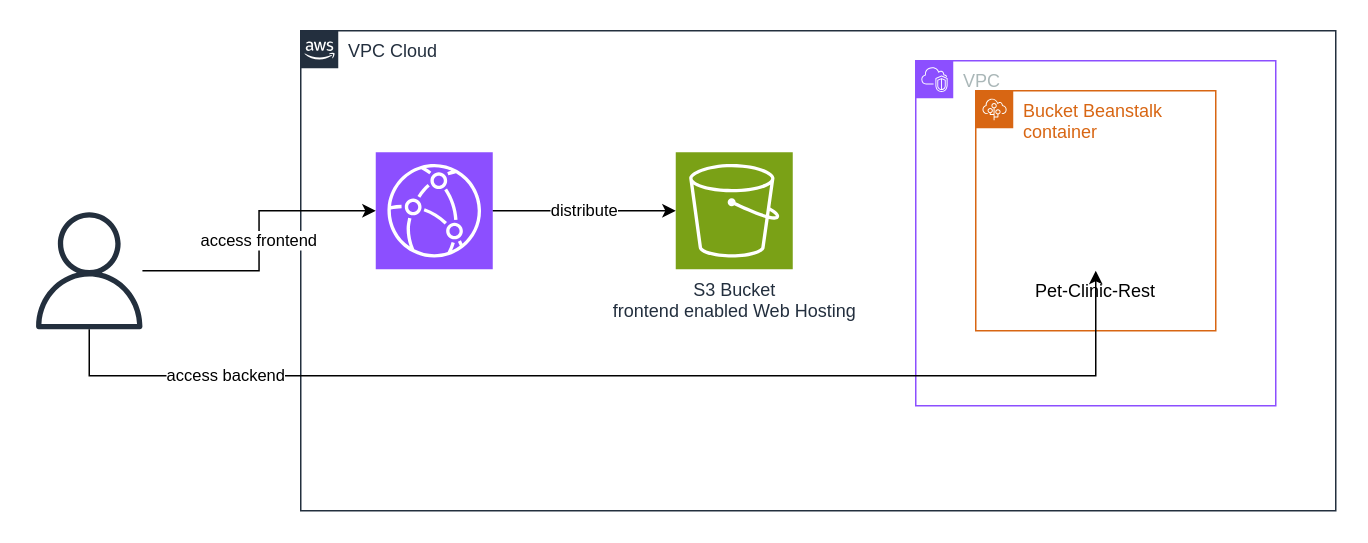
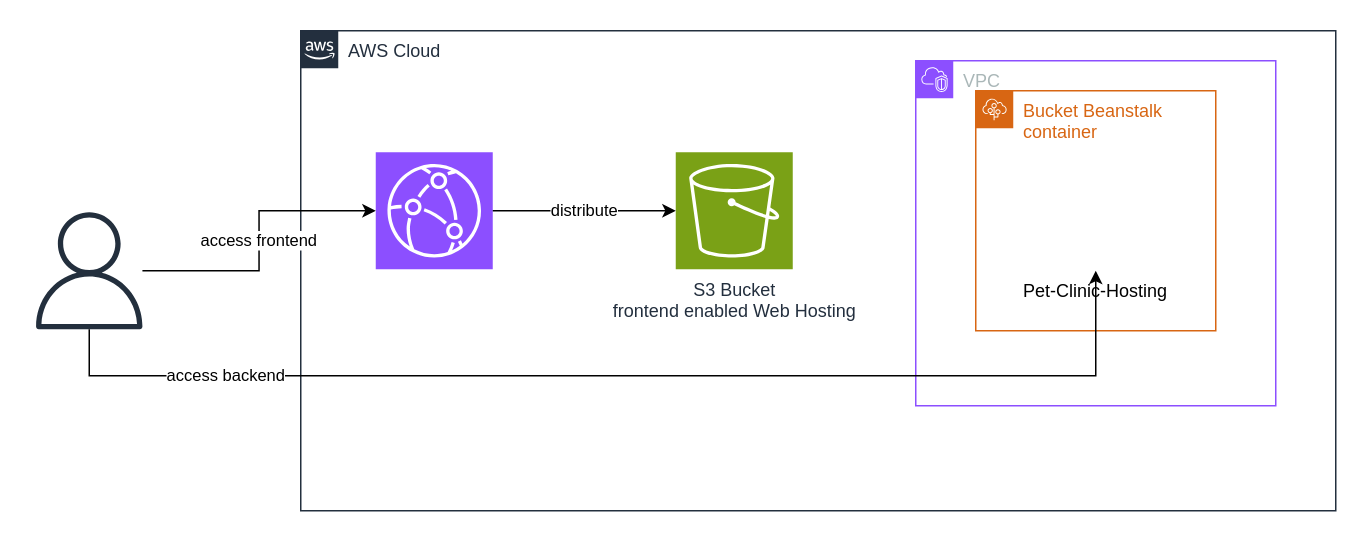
  <mxCell id="0" />
  <mxCell id="1" parent="0" />
  <mxCell id="2" value="Bucket Beanstalk container" style="points=[[0,0],[0.25,0],[0.5,0],[0.75,0],[1,0],[1,0.25],[1,0.5],[1,0.75],[1,1],[0.75,1],[0.5,1],[0.25,1],[0,1],[0,0.75],[0,0.5],[0,0.25]];outlineConnect=0;gradientColor=none;html=1;whiteSpace=wrap;fontSize=12;fontStyle=0;container=1;pointerEvents=0;collapsible=0;recursiveResize=0;shape=mxgraph.aws4.group;grIcon=mxgraph.aws4.group_elastic_beanstalk;strokeColor=#D86613;fillColor=none;verticalAlign=top;align=left;spacingLeft=30;fontColor=#D86613;dashed=0;" vertex="1" parent="1"><mxGeometry x="650" y="60" width="160" height="160" as="geometry" /></mxCell>
- <mxCell id="3" value="Pet-Clinic-Rest" style="shape=image;verticalLabelPosition=bottom;labelBackgroundColor=default;verticalAlign=top;aspect=fixed;imageAspect=0;image=https://dz2cdn1.dzone.com/storage/temp/12434118-spring-boot-logo.png;" vertex="1" parent="2"><mxGeometry x="35.97" y="41" width="88.06" height="79" as="geometry" /></mxCell>
+ <mxCell id="3" value="Pet-Clinic-Hosting" style="shape=image;verticalLabelPosition=bottom;labelBackgroundColor=default;verticalAlign=top;aspect=fixed;imageAspect=0;image=https://dz2cdn1.dzone.com/storage/temp/12434118-spring-boot-logo.png;" vertex="1" parent="2"><mxGeometry x="35.97" y="41" width="88.06" height="79" as="geometry" /></mxCell>
  <mxCell id="4" value="S3 Bucket&lt;br&gt;frontend enabled Web Hosting" style="sketch=0;points=[[0,0,0],[0.25,0,0],[0.5,0,0],[0.75,0,0],[1,0,0],[0,1,0],[0.25,1,0],[0.5,1,0],[0.75,1,0],[1,1,0],[0,0.25,0],[0,0.5,0],[0,0.75,0],[1,0.25,0],[1,0.5,0],[1,0.75,0]];outlineConnect=0;fontColor=#232F3E;fillColor=#7AA116;strokeColor=#ffffff;dashed=0;verticalLabelPosition=bottom;verticalAlign=top;align=center;html=1;fontSize=12;fontStyle=0;aspect=fixed;shape=mxgraph.aws4.resourceIcon;resIcon=mxgraph.aws4.s3;" vertex="1" parent="1"><mxGeometry x="450" y="101" width="78" height="78" as="geometry" /></mxCell>
  <mxCell id="5" value="" style="shape=image;verticalLabelPosition=bottom;labelBackgroundColor=default;verticalAlign=top;aspect=fixed;imageAspect=0;image=https://upload.wikimedia.org/wikipedia/commons/thumb/c/cf/Angular_full_color_logo.svg/2048px-Angular_full_color_logo.svg.png;" vertex="1" parent="1"><mxGeometry x="459" y="50" width="60" height="60" as="geometry" /></mxCell>
- <mxCell id="6" value="VPC Cloud" style="points=[[0,0],[0.25,0],[0.5,0],[0.75,0],[1,0],[1,0.25],[1,0.5],[1,0.75],[1,1],[0.75,1],[0.5,1],[0.25,1],[0,1],[0,0.75],[0,0.5],[0,0.25]];outlineConnect=0;gradientColor=none;html=1;whiteSpace=wrap;fontSize=12;fontStyle=0;container=1;pointerEvents=0;collapsible=0;recursiveResize=0;shape=mxgraph.aws4.group;grIcon=mxgraph.aws4.group_aws_cloud_alt;strokeColor=#232F3E;fillColor=none;verticalAlign=top;align=left;spacingLeft=30;fontColor=#232F3E;dashed=0;" vertex="1" parent="1"><mxGeometry x="200" width="690" height="320" as="geometry" y="20" /></mxCell>
+ <mxCell id="6" value="AWS Cloud" style="points=[[0,0],[0.25,0],[0.5,0],[0.75,0],[1,0],[1,0.25],[1,0.5],[1,0.75],[1,1],[0.75,1],[0.5,1],[0.25,1],[0,1],[0,0.75],[0,0.5],[0,0.25]];outlineConnect=0;gradientColor=none;html=1;whiteSpace=wrap;fontSize=12;fontStyle=0;container=1;pointerEvents=0;collapsible=0;recursiveResize=0;shape=mxgraph.aws4.group;grIcon=mxgraph.aws4.group_aws_cloud_alt;strokeColor=#232F3E;fillColor=none;verticalAlign=top;align=left;spacingLeft=30;fontColor=#232F3E;dashed=0;" vertex="1" parent="1"><mxGeometry x="200" width="690" height="320" as="geometry" y="20" /></mxCell>
  <mxCell id="7" value="" style="sketch=0;points=[[0,0,0],[0.25,0,0],[0.5,0,0],[0.75,0,0],[1,0,0],[0,1,0],[0.25,1,0],[0.5,1,0],[0.75,1,0],[1,1,0],[0,0.25,0],[0,0.5,0],[0,0.75,0],[1,0.25,0],[1,0.5,0],[1,0.75,0]];outlineConnect=0;fontColor=#232F3E;fillColor=#8C4FFF;strokeColor=#ffffff;dashed=0;verticalLabelPosition=bottom;verticalAlign=top;align=center;html=1;fontSize=12;fontStyle=0;aspect=fixed;shape=mxgraph.aws4.resourceIcon;resIcon=mxgraph.aws4.cloudfront;" vertex="1" parent="6"><mxGeometry x="50" y="81" width="78" height="78" as="geometry" /></mxCell>
  <mxCell id="8" value="VPC" style="points=[[0,0],[0.25,0],[0.5,0],[0.75,0],[1,0],[1,0.25],[1,0.5],[1,0.75],[1,1],[0.75,1],[0.5,1],[0.25,1],[0,1],[0,0.75],[0,0.5],[0,0.25]];outlineConnect=0;gradientColor=none;html=1;whiteSpace=wrap;fontSize=12;fontStyle=0;container=1;pointerEvents=0;collapsible=0;recursiveResize=0;shape=mxgraph.aws4.group;grIcon=mxgraph.aws4.group_vpc2;strokeColor=#8C4FFF;fillColor=none;verticalAlign=top;align=left;spacingLeft=30;fontColor=#AAB7B8;dashed=0;" vertex="1" parent="6"><mxGeometry x="410" y="20" width="240" height="230" as="geometry" /></mxCell>
  <mxCell id="9" value="distribute&lt;br&gt;" style="edgeStyle=orthogonalEdgeStyle;rounded=0;orthogonalLoop=1;jettySize=auto;html=1;entryX=0;entryY=0.5;entryDx=0;entryDy=0;entryPerimeter=0;" edge="1" parent="1" source="7" target="4"><mxGeometry relative="1" as="geometry" /></mxCell>
  <mxCell id="10" value="access frontend" style="edgeStyle=orthogonalEdgeStyle;rounded=0;orthogonalLoop=1;jettySize=auto;html=1;" edge="1" parent="1" source="11" target="7"><mxGeometry relative="1" as="geometry" /></mxCell>
  <mxCell id="11" value="" style="sketch=0;outlineConnect=0;fontColor=#232F3E;gradientColor=none;fillColor=#232F3D;strokeColor=none;dashed=0;verticalLabelPosition=bottom;verticalAlign=top;align=center;html=1;fontSize=12;fontStyle=0;aspect=fixed;pointerEvents=1;shape=mxgraph.aws4.user;" vertex="1" parent="1"><mxGeometry x="20" y="141" width="78" height="78" as="geometry" /></mxCell>
  <mxCell id="12" value="access backend" style="edgeStyle=orthogonalEdgeStyle;rounded=0;orthogonalLoop=1;jettySize=auto;html=1;entryX=0.5;entryY=1;entryDx=0;entryDy=0;" edge="1" parent="1" source="11" target="3"><mxGeometry x="-0.684" relative="1" as="geometry"><mxPoint y="259" as="targetPoint" x="250" /><Array as="points"><mxPoint x="59" y="250" /><mxPoint x="730" y="250" /></Array><mxPoint as="offset" /></mxGeometry></mxCell>
